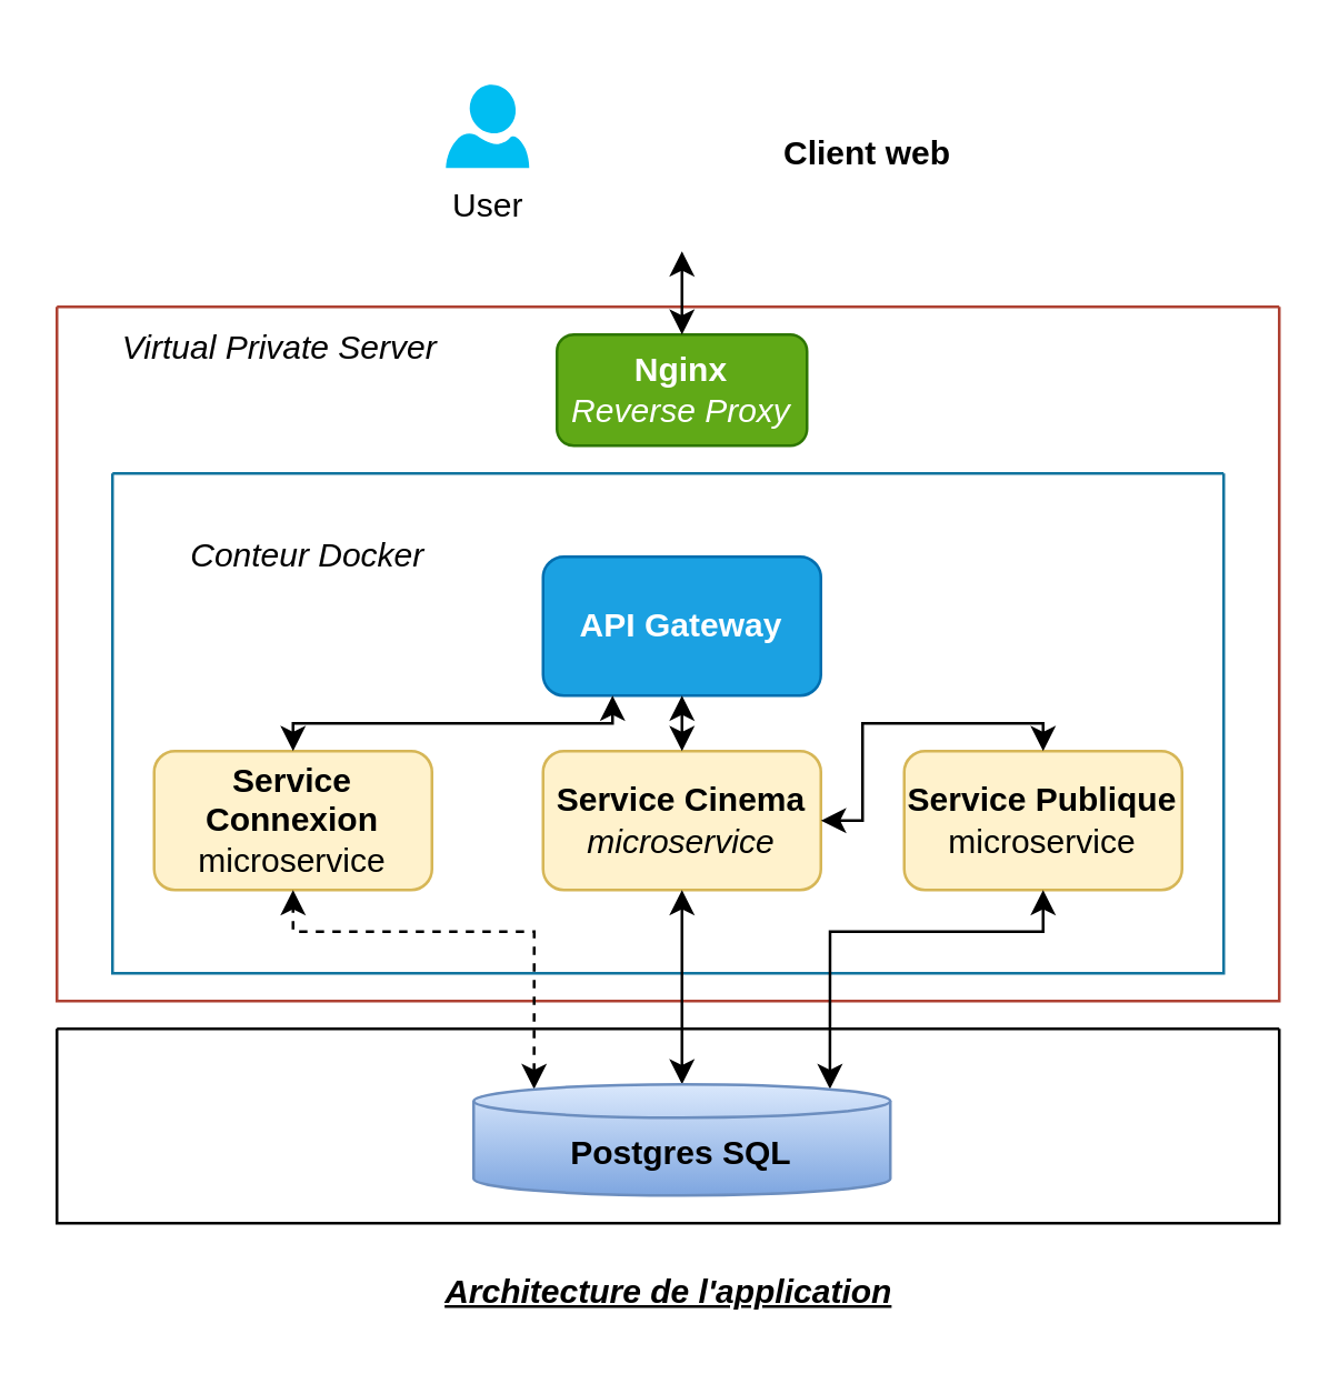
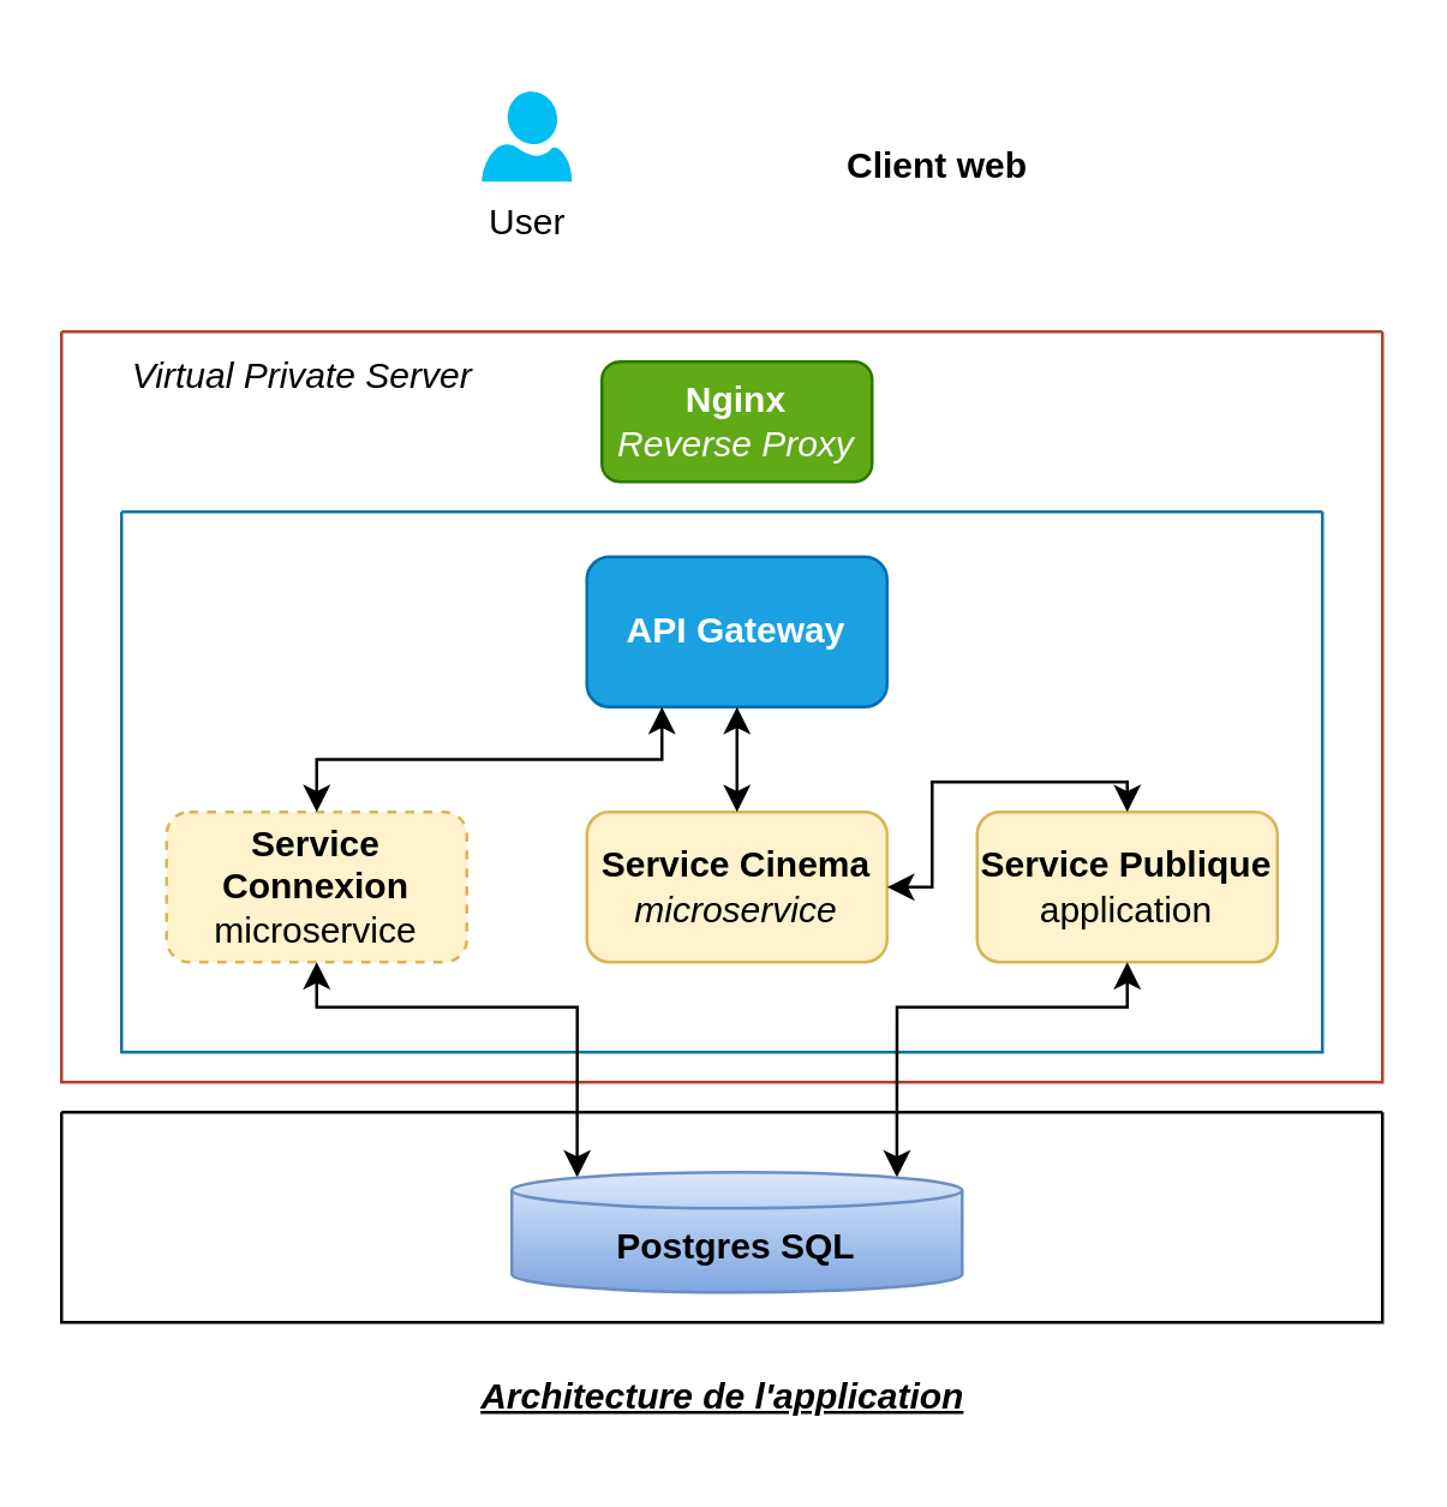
  <mxCell id="0" />
  <mxCell id="1" parent="0" />
  <mxCell id="2" value="&lt;b&gt;Client web&lt;/b&gt;" style="shape=image;html=1;verticalAlign=middle;verticalLabelPosition=middle;labelBackgroundColor=#ffffff;imageAspect=0;aspect=fixed;image=https://cdn2.iconfinder.com/data/icons/HYDROPRO/Laptop.png;align=left;labelPosition=right;" vertex="1" parent="1"><mxGeometry x="210" y="20" width="70" height="70" as="geometry" /></mxCell>
  <mxCell id="3" value="User" style="verticalLabelPosition=bottom;html=1;verticalAlign=top;align=center;strokeColor=none;fillColor=#00BEF2;shape=mxgraph.azure.user;" vertex="1" parent="1"><mxGeometry x="160" y="30" width="30" height="30" as="geometry" /></mxCell>
  <mxCell id="4" value="" style="swimlane;startSize=0;fillColor=#fad9d5;strokeColor=#ae4132;gradientColor=none;rounded=1;" vertex="1" parent="1"><mxGeometry x="20" y="110" width="440" height="250" as="geometry" /></mxCell>
  <mxCell id="5" value="" style="swimlane;startSize=0;fillColor=#b1ddf0;strokeColor=#10739e;" vertex="1" parent="4"><mxGeometry x="20" y="60" width="400" height="180" as="geometry"><mxRectangle x="140" y="190" width="50" height="40" as="alternateBounds" /></mxGeometry></mxCell>
- <mxCell id="6" value="&lt;b&gt;API Gateway&lt;/b&gt;" style="rounded=1;whiteSpace=wrap;html=1;fillColor=#1ba1e2;fontColor=#ffffff;strokeColor=#006EAF;" vertex="1" parent="5"><mxGeometry x="155" y="30" width="100" height="50" as="geometry" /></mxCell>
+ <mxCell id="6" value="&lt;b&gt;API Gateway&lt;/b&gt;" style="rounded=1;whiteSpace=wrap;html=1;fillColor=#1ba1e2;fontColor=#ffffff;strokeColor=#006EAF;" vertex="1" parent="5"><mxGeometry x="155" y="15" width="100" height="50" as="geometry" /></mxCell>
  <mxCell id="7" value="&lt;b&gt;Service Cinema&lt;br&gt;&lt;/b&gt;&lt;i&gt;microservice&lt;/i&gt;" style="rounded=1;whiteSpace=wrap;html=1;fillColor=#fff2cc;strokeColor=#d6b656;" vertex="1" parent="5"><mxGeometry x="155" y="100" width="100" height="50" as="geometry" /></mxCell>
- <mxCell id="8" value="&lt;b&gt;Service Publique&lt;br&gt;&lt;/b&gt;microservice" style="rounded=1;whiteSpace=wrap;html=1;fillColor=#fff2cc;strokeColor=#d6b656;" vertex="1" parent="5"><mxGeometry x="285" y="100" width="100" height="50" as="geometry" /></mxCell>
- <mxCell id="9" value="&lt;b&gt;Service Connexion&lt;br&gt;&lt;/b&gt;microservice" style="rounded=1;whiteSpace=wrap;html=1;fillColor=#fff2cc;strokeColor=#d6b656;" vertex="1" parent="5"><mxGeometry x="15" y="100" width="100" height="50" as="geometry" /></mxCell>
+ <mxCell id="8" value="&lt;b&gt;Service Publique&lt;br&gt;&lt;/b&gt;application" style="rounded=1;whiteSpace=wrap;html=1;fillColor=#fff2cc;strokeColor=#d6b656;" vertex="1" parent="5"><mxGeometry x="285" y="100" width="100" height="50" as="geometry" /></mxCell>
+ <mxCell id="9" value="&lt;b&gt;Service Connexion&lt;br&gt;&lt;/b&gt;microservice" style="rounded=1;whiteSpace=wrap;html=1;fillColor=#fff2cc;strokeColor=#d6b656;dashed=1;" vertex="1" parent="5"><mxGeometry x="15" y="100" width="100" height="50" as="geometry" /></mxCell>
  <mxCell id="10" value="" style="endArrow=classic;startArrow=classic;html=1;rounded=0;exitX=0.5;exitY=0;exitDx=0;exitDy=0;entryX=0.25;entryY=1;entryDx=0;entryDy=0;edgeStyle=orthogonalEdgeStyle;" edge="1" parent="5" source="9" target="6"><mxGeometry width="50" height="50" relative="1" as="geometry"><mxPoint x="162" y="197" as="sourcePoint" /><mxPoint x="45" y="160" as="targetPoint" /></mxGeometry></mxCell>
  <mxCell id="11" value="" style="endArrow=classic;startArrow=classic;html=1;rounded=0;exitX=0.5;exitY=0;exitDx=0;exitDy=0;entryX=0.5;entryY=1;entryDx=0;entryDy=0;" edge="1" parent="5" source="7" target="6"><mxGeometry width="50" height="50" relative="1" as="geometry"><mxPoint x="215" y="195" as="sourcePoint" /><mxPoint x="215" y="160" as="targetPoint" /></mxGeometry></mxCell>
  <mxCell id="12" value="" style="endArrow=classic;startArrow=classic;html=1;rounded=0;exitX=0.5;exitY=0;exitDx=0;exitDy=0;edgeStyle=orthogonalEdgeStyle;" edge="1" parent="5" source="8" target="7"><mxGeometry width="50" height="50" relative="1" as="geometry"><mxPoint x="45" y="110" as="sourcePoint" /><mxPoint x="190" y="75" as="targetPoint" /></mxGeometry></mxCell>
- <mxCell id="13" value="&lt;i&gt;Conteur Docker&lt;/i&gt;" style="text;html=1;align=center;verticalAlign=middle;resizable=0;points=[];autosize=1;strokeColor=none;fillColor=none;" vertex="1" parent="5"><mxGeometry x="15" y="15" width="110" height="30" as="geometry" /></mxCell>
  <mxCell id="14" value="&lt;b&gt;Nginx&lt;/b&gt;&lt;br&gt;&lt;i&gt;Reverse Proxy&lt;/i&gt;" style="rounded=1;whiteSpace=wrap;html=1;fillColor=#60a917;fontColor=#ffffff;strokeColor=#2D7600;" vertex="1" parent="4"><mxGeometry x="180" y="10" width="90" height="40" as="geometry" /></mxCell>
  <mxCell id="15" value="&lt;i&gt;Virtual Private Server&lt;/i&gt;" style="text;html=1;align=center;verticalAlign=middle;resizable=0;points=[];autosize=1;strokeColor=none;fillColor=none;" vertex="1" parent="4"><mxGeometry x="10" width="140" height="30" as="geometry" /></mxCell>
- <mxCell id="16" value="" style="endArrow=classic;startArrow=classic;html=1;rounded=0;exitX=0.5;exitY=0;exitDx=0;exitDy=0;" edge="1" parent="1" source="14" target="2"><mxGeometry width="50" height="50" relative="1" as="geometry"><mxPoint x="310" y="200" as="sourcePoint" /><mxPoint x="240" y="90" as="targetPoint" /></mxGeometry></mxCell>
  <mxCell id="17" value="&lt;u&gt;&lt;i&gt;&lt;b&gt;Architecture de l'application&lt;/b&gt;&lt;/i&gt;&lt;/u&gt;" style="text;html=1;align=center;verticalAlign=middle;resizable=0;points=[];autosize=1;strokeColor=none;fillColor=none;" vertex="1" parent="1"><mxGeometry x="150" y="450" width="180" height="30" as="geometry" /></mxCell>
- <mxCell id="18" value="" style="endArrow=classic;startArrow=classic;html=1;rounded=0;exitX=0.145;exitY=0;exitDx=0;exitDy=1.74;exitPerimeter=0;entryX=0.5;entryY=1;entryDx=0;entryDy=0;edgeStyle=orthogonalEdgeStyle;dashed=1;" edge="1" parent="1" source="22" target="9"><mxGeometry width="50" height="50" relative="1" as="geometry"><mxPoint x="330" y="371" as="sourcePoint" /><mxPoint x="425" y="335" as="targetPoint" /><Array as="points"><mxPoint x="192" y="335" /><mxPoint x="105" y="335" /></Array></mxGeometry></mxCell>
+ <mxCell id="18" value="" style="endArrow=classic;startArrow=classic;html=1;rounded=0;exitX=0.145;exitY=0;exitDx=0;exitDy=1.74;exitPerimeter=0;entryX=0.5;entryY=1;entryDx=0;entryDy=0;edgeStyle=orthogonalEdgeStyle;" edge="1" parent="1" source="22" target="9"><mxGeometry width="50" height="50" relative="1" as="geometry"><mxPoint x="330" y="371" as="sourcePoint" /><mxPoint x="425" y="335" as="targetPoint" /><Array as="points"><mxPoint x="192" y="335" /><mxPoint x="105" y="335" /></Array></mxGeometry></mxCell>
  <mxCell id="19" value="" style="endArrow=classic;startArrow=classic;html=1;rounded=0;exitX=0.855;exitY=0;exitDx=0;exitDy=1.74;exitPerimeter=0;entryX=0.5;entryY=1;entryDx=0;entryDy=0;edgeStyle=orthogonalEdgeStyle;" edge="1" parent="1" source="22" target="8"><mxGeometry width="50" height="50" relative="1" as="geometry"><mxPoint x="255" y="365" as="sourcePoint" /><mxPoint x="255" y="330" as="targetPoint" /><Array as="points"><mxPoint x="298" y="335" /><mxPoint x="375" y="335" /></Array></mxGeometry></mxCell>
- <mxCell id="20" value="" style="endArrow=classic;startArrow=classic;html=1;rounded=0;exitX=0.5;exitY=0;exitDx=0;exitDy=0;exitPerimeter=0;" edge="1" parent="1" source="22" target="7"><mxGeometry width="50" height="50" relative="1" as="geometry"><mxPoint x="325" y="295" as="sourcePoint" /><mxPoint x="375" y="245" as="targetPoint" /></mxGeometry></mxCell>
  <mxCell id="21" value="" style="swimlane;startSize=0;" vertex="1" parent="1"><mxGeometry x="20" y="370" width="440" height="70" as="geometry" /></mxCell>
  <mxCell id="22" value="&lt;b&gt;Postgres SQL&lt;/b&gt;" style="shape=cylinder3;whiteSpace=wrap;html=1;boundedLbl=1;backgroundOutline=1;size=6.0;fillColor=#dae8fc;gradientColor=#7ea6e0;strokeColor=#6c8ebf;" vertex="1" parent="21"><mxGeometry x="150" y="20" width="150" height="40" as="geometry" /></mxCell>
